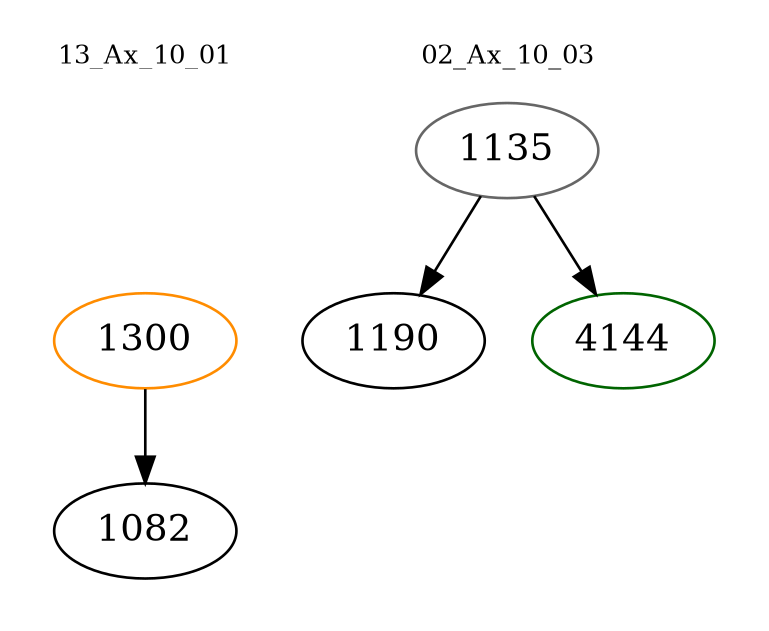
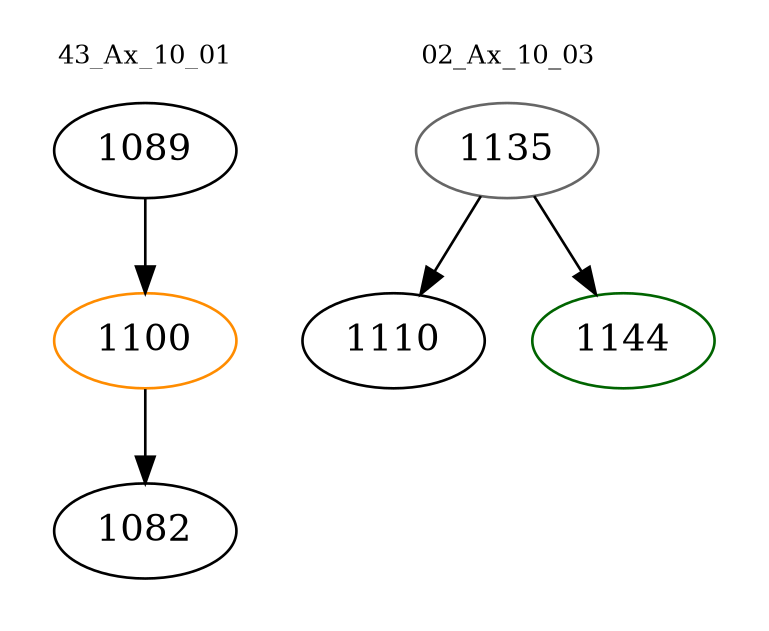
  digraph {
    fontname="DejaVu Serif"
    node [color=black fontname="DejaVu Serif"]
    edge [color=black fontname="DejaVu Serif"]
+   n1 [label=1089]
    n2 [label=1082]
-   n3 [color=darkorange label=1300]
+   n3 [color=darkorange label=1100]
    n4 [color=gray40 label=1135]
-   n5 [label=1190]
-   n6 [color=darkgreen label=4144]
+   n5 [label=1110]
+   n6 [color=darkgreen label=1144]
    subgraph cluster_1 {
      color=white
      fontsize=10
-     label="13_Ax_10_01"
+     label="43_Ax_10_01"
+     n1
      n2
      n3
    }
    subgraph cluster_2 {
      color=white
      fontsize=10
      label="02_Ax_10_03"
      n4
      n5
      n6
    }
+   n1 -> n3
    n3 -> n2
    n4 -> n5
    n4 -> n6
  }
